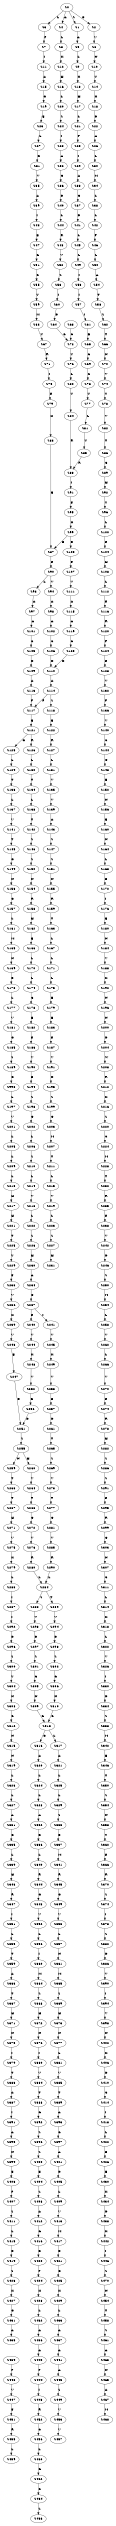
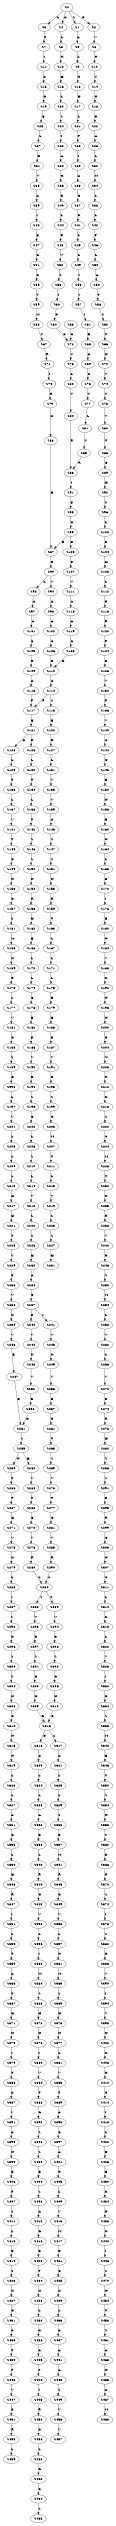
  strict digraph {
    S0
    S1
    S2
    S3
    S4
    S5
    S6
    S7
    S8
    S9
    S10
    S11
    S12
    S13
    S14
    S15
    S16
    S17
    S18
    S19
    S20
    S21
    S22
    S23
    S24
    S25
    S26
    S27
    S28
    S29
    S30
    S31
    S32
    S33
    S34
    S35
    S36
    S37
    S38
    S39
    S40
    S41
    S42
    S43
    S44
    S45
    S46
    S47
    S48
    S49
    S50
    S51
    S52
    S53
    S54
    S55
    S56
    S57
    S58
    S59
    S60
    S61
    S62
    S63
    S64
    S65
    S66
    S67
    S72
    S69
    S70
    S71
    S68
    S73
    S74
    S75
    S76
    S77
    S78
    S79
    S80
    S81
    S82
    S83
    S84
    S85
    S86
    S87
    S88
    S89
    S90
    S91
    S92
    S93
    S94
    S95
    S96
    S97
    S98
    S99
    S100
    S101
    S102
    S103
    S104
    S105
    S106
    S107
    S108
    S109
    S110
    S111
    S112
    S113
    S114
    S115
    S116
    S117
    S118
    S119
    S120
    S121
    S122
    S123
    S124
    S125
    S126
    S127
    S128
    S129
    S130
    S131
    S132
    S133
    S134
    S135
    S136
    S137
    S138
    S139
    S140
    S141
    S142
    S143
    S144
    S145
    S146
    S147
    S148
    S149
    S150
    S151
    S152
    S153
    S154
    S155
    S156
    S157
    S158
    S159
    S160
    S161
    S162
    S163
    S164
    S165
    S166
    S167
    S168
    S169
    S170
    S171
    S172
    S173
    S174
    S175
    S176
    S177
    S178
    S179
    S180
    S181
    S182
    S183
    S184
    S185
    S186
    S187
    S188
    S189
    S190
    S191
    S192
    n194 [label=S993]
    S194
    S195
    S196
    S197
    S198
    S199
    S200
    S201
    S202
    S203
    S204
    S205
    S206
    S207
    S208
    S209
    S210
    S211
    S212
    S213
    S214
    S215
    S216
    S217
    S218
    S219
    S220
    S221
    S222
    S223
    S224
    S225
    S226
    S227
    S228
    S229
    S230
    S231
    S232
    S233
    S234
    S235
    S236
    S237
    S238
    S239
    S240
    S241
    S242
    S243
    S244
    S245
    S246
    S247
    S248
    S249
    S250
    S251
    S252
    S253
    S254
    S255
    S256
    S257
    S258
    S259
    S260
    S261
    S262
    S263
    S264
    S265
    S266
    S267
    S268
    S269
    S270
    S271
    S272
    S273
    S274
    S275
    S276
    S277
    S278
    S279
    S280
    S281
    S282
    S283
    S284
    S285
    S286
    S287
    S288
    S289
    S290
    S291
    S292
    S293
    S294
    S295
    S296
    S297
    S298
    S299
    S300
    S301
    S302
    S303
    S304
    S305
    S306
    S307
    S308
    S309
    S310
    S311
    S312
    S313
    S314
    S315
    S316
    S317
    S318
    S319
    S320
    S321
    S322
    S323
    S324
    S325
    S326
    S327
    S328
    S329
    S330
    S331
    S332
    S333
    S334
    S335
    S336
    S337
    S338
    S339
    S340
    S341
    S342
    S343
    S344
    S345
    S346
    S347
    S348
    S349
    S350
    S351
    S352
    S353
    S354
    S355
    S356
    S357
    S358
    S359
    S360
    S361
    S362
    S363
    S364
    S365
    S366
    S367
    S368
    S369
    S370
    S371
    S372
    S373
    S374
    S375
    S376
    S377
    S378
    S379
    S380
    S381
    S382
    S383
    S384
    S385
    S386
    S387
    S388
    S389
    S390
    S391
    S392
    S393
    S394
    S395
    S396
    S397
    S398
    S399
    S400
    S401
    S402
    S403
    S404
    S405
    S406
    S407
    S408
    S409
    S410
    S411
    S412
    S413
    S414
    S415
    S416
    S417
    S418
    S419
    S420
    S421
    S422
    S423
    S424
    S425
    S426
    S427
    S428
    S429
    S430
    S431
    S432
    S433
    S434
    S435
    S436
    S437
    S438
    S439
    S440
    S441
    S442
    S443
    S444
    S445
    S446
    S447
    S448
    S449
    n451 [label=S470]
    S451
    S452
    S453
    S454
    S455
    S456
    S457
    S458
    S459
    S460
    S461
    S462
    S463
    S464
    S465
    S466
    S467
    S468
    S0 -> S1 [label=S]
    S0 -> S2 [label=Q]
    S0 -> S3 [label=L]
    S0 -> S4 [label=A]
    S1 -> S5 [label=A]
    S2 -> S6 [label=V]
    S3 -> S7 [label=P]
    S4 -> S8 [label=L]
    S5 -> S9 [label=L]
    S6 -> S10 [label=N]
    S7 -> S11 [label=I]
    S8 -> S12 [label=K]
    S9 -> S13 [label=K]
    S10 -> S14 [label=Y]
    S11 -> S15 [label=A]
    S12 -> S16 [label=H]
    S13 -> S17 [label=H]
    S14 -> S18 [label=K]
    S15 -> S19 [label=Q]
    S16 -> S20 [label=L]
    S17 -> S21 [label=L]
    S18 -> S22 [label=D]
    S19 -> S23 [label=E]
    S20 -> S24 [label=S]
    S21 -> S25 [label=P]
    S22 -> S26 [label=A]
    S23 -> S27 [label=L]
    S24 -> S28 [label=I]
    S25 -> S29 [label=I]
    S26 -> S30 [label=L]
    S27 -> S31 [label=Q]
    S28 -> S32 [label=A]
    S29 -> S33 [label=A]
    S30 -> S34 [label=M]
    S31 -> S35 [label=V]
    S32 -> S36 [label=Q]
    S33 -> S37 [label=Q]
    S34 -> S38 [label=L]
    S35 -> S39 [label=A]
    S36 -> S40 [label=D]
    S37 -> S41 [label=D]
    S38 -> S42 [label=L]
    S39 -> S43 [label=I]
    S40 -> S44 [label=L]
    S41 -> S45 [label=L]
    S42 -> S46 [label=P]
    S43 -> S47 [label=E]
    S44 -> S48 [label=R]
    S45 -> S49 [label=L]
    S46 -> S50 [label=L]
    S47 -> S51 [label=G]
    S48 -> S52 [label=V]
    S49 -> S53 [label=I]
    S50 -> S54 [label=A]
    S51 -> S55 [label=C]
    S52 -> S56 [label=S]
    S53 -> S57 [label=I]
    S54 -> S58 [label=T]
    S55 -> S59 [label=Y]
    S56 -> S60 [label=I]
    S57 -> S61 [label=I]
    S58 -> S62 [label=S]
    S59 -> S63 [label=M]
    S60 -> S64 [label=D]
    S61 -> S65 [label=E]
    S62 -> S66 [label=T]
    S63 -> S67 [label=Y]
    S64 -> S72 [label=G]
    S65 -> S69 [label=G]
    S66 -> S70 [label=N]
    S67 -> S71 [label=R]
    S72 -> S76 [label=Y]
    S69 -> S73 [label=C]
    S70 -> S74 [label=V]
    S71 -> S75 [label=I]
    S68 -> S72 [label=C]
    S73 -> S77 [label=Y]
    S74 -> S78 [label=Y]
    S75 -> S79 [label=F]
    S76 -> S80 [label=L]
    S77 -> S81 [label=L]
    S78 -> S82 [label=V]
    S79 -> S83 [label=K]
    S80 -> S84 [label=Y]
    S81 -> S85 [label=Y]
    S82 -> S86 [label=T]
    S83 -> S87 [label=E]
    S84 -> S88 [label=R]
    S85 -> S88 [label=R]
    S86 -> S89 [label=G]
    S87 -> S90 [label=F]
    S88 -> S91 [label=I]
    S89 -> S92 [label=H]
    S90 -> S93 [label=L]
    S90 -> S94 [label=V]
    S91 -> S95 [label=F]
    S92 -> S96 [label=Y]
    S93 -> S97 [label=A]
    S94 -> S98 [label=A]
    S95 -> S99 [label=K]
    S96 -> S100 [label=L]
    S97 -> S101 [label=A]
    S98 -> S102 [label=A]
    S99 -> S87 [label=E]
    S99 -> S103 [label=D]
    S100 -> S104 [label=F]
    S101 -> S105 [label=C]
    S102 -> S106 [label=C]
    S103 -> S107 [label=F]
    S104 -> S108 [label=H]
    S105 -> S109 [label=D]
    S106 -> S110 [label=D]
    S107 -> S111 [label=V]
    S108 -> S112 [label=L]
    S109 -> S113 [label=A]
    S110 -> S114 [label=A]
    S111 -> S115 [label=A]
    S112 -> S116 [label=F]
    S113 -> S117 [label=P]
    S114 -> S117 [label=P]
    S114 -> S118 [label=S]
    S115 -> S119 [label=A]
    S116 -> S120 [label=R]
    S117 -> S121 [label=E]
    S118 -> S122 [label=E]
    S119 -> S123 [label=C]
    S120 -> S124 [label=P]
    S121 -> S125 [label=Q]
    S121 -> S126 [label=R]
    S122 -> S127 [label=R]
    S123 -> S110 [label=D]
    S124 -> S128 [label=F]
    S125 -> S129 [label=L]
    S126 -> S130 [label=L]
    S127 -> S131 [label=L]
    S128 -> S132 [label=V]
    S129 -> S133 [label=T]
    S130 -> S134 [label=T]
    S131 -> S135 [label=V]
    S132 -> S136 [label=P]
    S133 -> S137 [label=L]
    S134 -> S138 [label=L]
    S135 -> S139 [label=V]
    S136 -> S140 [label=V]
    S137 -> S141 [label=V]
    S138 -> S142 [label=T]
    S139 -> S143 [label=A]
    S140 -> S144 [label=C]
    S141 -> S145 [label=T]
    S142 -> S146 [label=S]
    S143 -> S147 [label=S]
    S144 -> S148 [label=Q]
    S145 -> S149 [label=Q]
    S146 -> S150 [label=S]
    S147 -> S151 [label=S]
    S148 -> S152 [label=E]
    S149 -> S153 [label=N]
    S150 -> S154 [label=N]
    S151 -> S155 [label=N]
    S152 -> S156 [label=N]
    S153 -> S157 [label=Q]
    S154 -> S158 [label=R]
    S155 -> S159 [label=R]
    S156 -> S160 [label=E]
    S157 -> S161 [label=L]
    S158 -> S162 [label=H]
    S159 -> S163 [label=T]
    S160 -> S164 [label=N]
    S161 -> S165 [label=M]
    S162 -> S166 [label=E]
    S163 -> S167 [label=L]
    S164 -> S168 [label=L]
    S165 -> S169 [label=N]
    S166 -> S170 [label=L]
    S167 -> S171 [label=L]
    S168 -> S172 [label=E]
    S169 -> S173 [label=E]
    S170 -> S174 [label=L]
    S171 -> S175 [label=L]
    S172 -> S176 [label=I]
    S173 -> S177 [label=L]
    S174 -> S178 [label=G]
    S175 -> S179 [label=E]
    S176 -> S180 [label=E]
    S177 -> S181 [label=V]
    S178 -> S182 [label=E]
    S179 -> S183 [label=E]
    S180 -> S184 [label=N]
    S181 -> S185 [label=Q]
    S182 -> S186 [label=F]
    S183 -> S187 [label=F]
    S184 -> S188 [label=V]
    S185 -> S189 [label=S]
    S186 -> S190 [label=V]
    S187 -> S191 [label=V]
    S188 -> S192 [label=K]
    S189 -> n194 [label=Q]
    S190 -> S194 [label=E]
    S191 -> S195 [label=D]
    S192 -> S196 [label=N]
    n194 -> S197 [label=L]
    S194 -> S198 [label=S]
    S195 -> S199 [label=S]
    S196 -> S200 [label=N]
    S197 -> S201 [label=V]
    S198 -> S202 [label=Q]
    S199 -> S203 [label=Q]
    S200 -> S204 [label=D]
    S201 -> S205 [label=L]
    S202 -> S206 [label=L]
    S203 -> S207 [label=M]
    S204 -> S208 [label=W]
    S205 -> S209 [label=L]
    S206 -> S210 [label=S]
    S207 -> S211 [label=T]
    S208 -> S212 [label=R]
    S209 -> S213 [label=L]
    S210 -> S214 [label=L]
    S211 -> S215 [label=L]
    S212 -> S216 [label=K]
    S213 -> S217 [label=H]
    S214 -> S218 [label=V]
    S215 -> S219 [label=V]
    S216 -> S220 [label=S]
    S217 -> S221 [label=H]
    S218 -> S222 [label=L]
    S219 -> S223 [label=L]
    S220 -> S224 [label=C]
    S221 -> S225 [label=T]
    S222 -> S226 [label=S]
    S223 -> S227 [label=S]
    S224 -> S228 [label=M]
    S225 -> S229 [label=Y]
    S226 -> S230 [label=H]
    S227 -> S231 [label=H]
    S228 -> S232 [label=T]
    S229 -> S233 [label=F]
    S230 -> S234 [label=A]
    S232 -> S235 [label=R]
    S233 -> S236 [label=V]
    S234 -> S237 [label=Q]
    S235 -> S238 [label=F]
    S236 -> S239 [label=K]
    S237 -> S240 [label=F]
    S237 -> S241 [label=I]
    S238 -> S242 [label=V]
    S239 -> S243 [label=V]
    S240 -> S244 [label=V]
    S241 -> S245 [label=V]
    S242 -> S246 [label=D]
    S243 -> S247 [label=E]
    S244 -> S248 [label=K]
    S245 -> S249 [label=K]
    S246 -> S250 [label=S]
    S247 -> S251 [label=D]
    S248 -> S252 [label=V]
    S249 -> S253 [label=V]
    S250 -> S254 [label=M]
    S251 -> S255 [label=S]
    S252 -> S256 [label=E]
    S253 -> S257 [label=E]
    S254 -> S258 [label=L]
    S255 -> S259 [label=N]
    S255 -> S260 [label=H]
    S256 -> S251 [label=D]
    S257 -> S261 [label=D]
    S258 -> S262 [label=V]
    S259 -> S263 [label=T]
    S260 -> S264 [label=V]
    S261 -> S265 [label=T]
    S262 -> S266 [label=L]
    S263 -> S267 [label=T]
    S264 -> S268 [label=T]
    S265 -> S269 [label=S]
    S266 -> S270 [label=V]
    S267 -> S271 [label=H]
    S268 -> S272 [label=Q]
    S269 -> S273 [label=V]
    S270 -> S274 [label=F]
    S271 -> S275 [label=V]
    S272 -> S276 [label=V]
    S273 -> S277 [label=T]
    S274 -> S278 [label=R]
    S275 -> S279 [label=K]
    S276 -> S280 [label=R]
    S277 -> S281 [label=Q]
    S278 -> S282 [label=H]
    S279 -> S283 [label=L]
    S280 -> S284 [label=L]
    S281 -> S285 [label=V]
    S282 -> S286 [label=S]
    S283 -> S287 [label=I]
    S284 -> S288 [label=S]
    S284 -> S289 [label=T]
    S285 -> S290 [label=R]
    S286 -> S291 [label=S]
    S287 -> S292 [label=I]
    S288 -> S293 [label=V]
    S289 -> S294 [label=V]
    S290 -> S284 [label=L]
    S291 -> S295 [label=F]
    S292 -> S296 [label=D]
    S293 -> S297 [label=D]
    S294 -> S298 [label=D]
    S295 -> S299 [label=R]
    S296 -> S300 [label=S]
    S297 -> S301 [label=S]
    S298 -> S302 [label=S]
    S299 -> S303 [label=Q]
    S300 -> S304 [label=Y]
    S301 -> S305 [label=G]
    S302 -> S306 [label=G]
    S303 -> S307 [label=N]
    S304 -> S308 [label=N]
    S305 -> S309 [label=N]
    S306 -> S310 [label=N]
    S307 -> S311 [label=G]
    S308 -> S312 [label=G]
    S309 -> S313 [label=G]
    S310 -> S313 [label=G]
    S311 -> S314 [label=L]
    S312 -> S315 [label=N]
    S313 -> S316 [label=Q]
    S313 -> S317 [label=L]
    S314 -> S318 [label=K]
    S315 -> S319 [label=N]
    S316 -> S320 [label=A]
    S317 -> S321 [label=A]
    S318 -> S322 [label=L]
    S319 -> S323 [label=L]
    S320 -> S324 [label=L]
    S321 -> S325 [label=L]
    S322 -> S326 [label=V]
    S323 -> S327 [label=L]
    S324 -> S328 [label=L]
    S325 -> S329 [label=L]
    S326 -> S330 [label=I]
    S327 -> S331 [label=A]
    S328 -> S332 [label=A]
    S329 -> S333 [label=S]
    S330 -> S334 [label=D]
    S331 -> S335 [label=Q]
    S332 -> S336 [label=E]
    S333 -> S337 [label=E]
    S334 -> S338 [label=S]
    S335 -> S339 [label=L]
    S336 -> S340 [label=L]
    S337 -> S341 [label=M]
    S338 -> S342 [label=M]
    S339 -> S343 [label=H]
    S340 -> S344 [label=R]
    S341 -> S345 [label=R]
    S342 -> S346 [label=E]
    S343 -> S347 [label=R]
    S344 -> S348 [label=Q]
    S345 -> S349 [label=Q]
    S346 -> S350 [label=T]
    S347 -> S351 [label=I]
    S348 -> S352 [label=V]
    S349 -> S353 [label=V]
    S350 -> S354 [label=S]
    S351 -> S355 [label=L]
    S352 -> S356 [label=L]
    S353 -> S357 [label=L]
    S354 -> S358 [label=N]
    S355 -> S359 [label=T]
    S356 -> S360 [label=I]
    S357 -> S361 [label=N]
    S358 -> S362 [label=Y]
    S359 -> S363 [label=A]
    S360 -> S364 [label=M]
    S361 -> S365 [label=M]
    S362 -> S366 [label=F]
    S363 -> S367 [label=T]
    S364 -> S368 [label=S]
    S365 -> S369 [label=S]
    S366 -> S370 [label=R]
    S367 -> S371 [label=H]
    S368 -> S372 [label=H]
    S369 -> S373 [label=H]
    S370 -> S374 [label=S]
    S371 -> S375 [label=N]
    S372 -> S376 [label=N]
    S373 -> S377 [label=N]
    S374 -> S378 [label=I]
    S375 -> S379 [label=I]
    S376 -> S380 [label=I]
    S377 -> S381 [label=L]
    S378 -> S382 [label=S]
    S379 -> S383 [label=T]
    S380 -> S384 [label=V]
    S381 -> S385 [label=V]
    S382 -> S386 [label=D]
    S383 -> S387 [label=A]
    S384 -> S388 [label=T]
    S385 -> S389 [label=T]
    S386 -> S390 [label=V]
    S387 -> S391 [label=I]
    S388 -> S392 [label=G]
    S389 -> S393 [label=A]
    S390 -> S394 [label=I]
    S391 -> S395 [label=A]
    S392 -> S396 [label=S]
    S393 -> S397 [label=G]
    S394 -> S398 [label=V]
    S395 -> S399 [label=N]
    S396 -> S400 [label=S]
    S397 -> S401 [label=A]
    S398 -> S402 [label=N]
    S399 -> S403 [label=E]
    S400 -> S404 [label=E]
    S401 -> S405 [label=D]
    S402 -> S406 [label=K]
    S403 -> S407 [label=P]
    S404 -> S408 [label=S]
    S405 -> S409 [label=L]
    S406 -> S410 [label=D]
    S407 -> S411 [label=S]
    S408 -> S412 [label=A]
    S409 -> S413 [label=V]
    S410 -> S414 [label=G]
    S411 -> S415 [label=L]
    S412 -> S416 [label=G]
    S413 -> S417 [label=M]
    S414 -> S418 [label=I]
    S415 -> S419 [label=D]
    S416 -> S420 [label=E]
    S417 -> S421 [label=D]
    S418 -> S422 [label=L]
    S419 -> S423 [label=S]
    S420 -> S424 [label=P]
    S421 -> S425 [label=Q]
    S422 -> S426 [label=E]
    S423 -> S427 [label=K]
    S424 -> S428 [label=K]
    S425 -> S429 [label=K]
    S426 -> S430 [label=E]
    S427 -> S431 [label=Q]
    S428 -> S432 [label=L]
    S429 -> S433 [label=L]
    S430 -> S434 [label=K]
    S431 -> S435 [label=A]
    S432 -> S436 [label=A]
    S433 -> S437 [label=A]
    S434 -> S438 [label=D]
+   S435 -> S439 [label=T]
    S436 -> S440 [label=A]
    S437 -> S441 [label=A]
    S438 -> S442 [label=K]
    S439 -> S443 [label=P]
    S440 -> S444 [label=P]
    S441 -> S445 [label=A]
    S442 -> S446 [label=I]
    S443 -> S447 [label=V]
    S444 -> S448 [label=I]
    S445 -> S449 [label=S]
    S446 -> n451 [label=S]
    S447 -> S451 [label=F]
    S448 -> S452 [label=R]
    S449 -> S453 [label=V]
    n451 -> S454 [label=N]
    S451 -> S455 [label=R]
    S452 -> S456 [label=C]
    S453 -> S457 [label=V]
    S454 -> S458 [label=T]
    S455 -> S459 [label=L]
    S456 -> S460 [label=L]
    S458 -> S461 [label=S]
    S460 -> S462 [label=G]
    S461 -> S463 [label=A]
    S462 -> S464 [label=C]
    S463 -> S465 [label=N]
    S464 -> S466 [label=S]
    S465 -> S467 [label=A]
    S467 -> S468 [label=M]
  }
